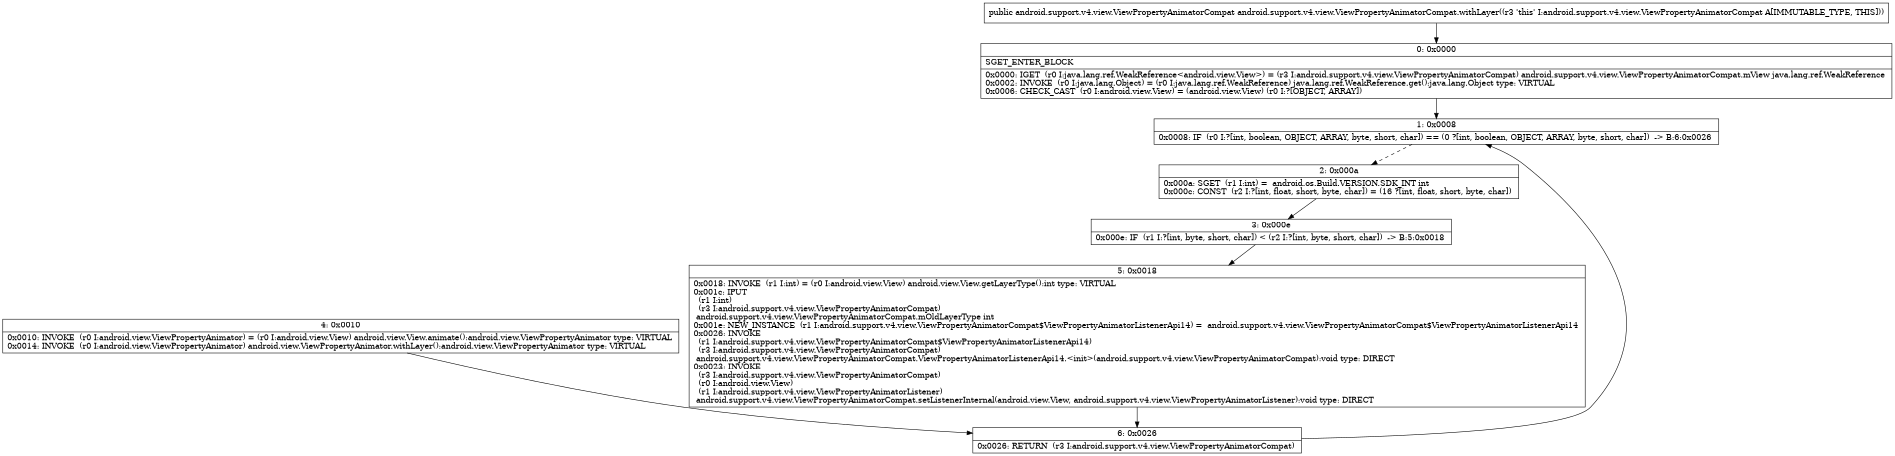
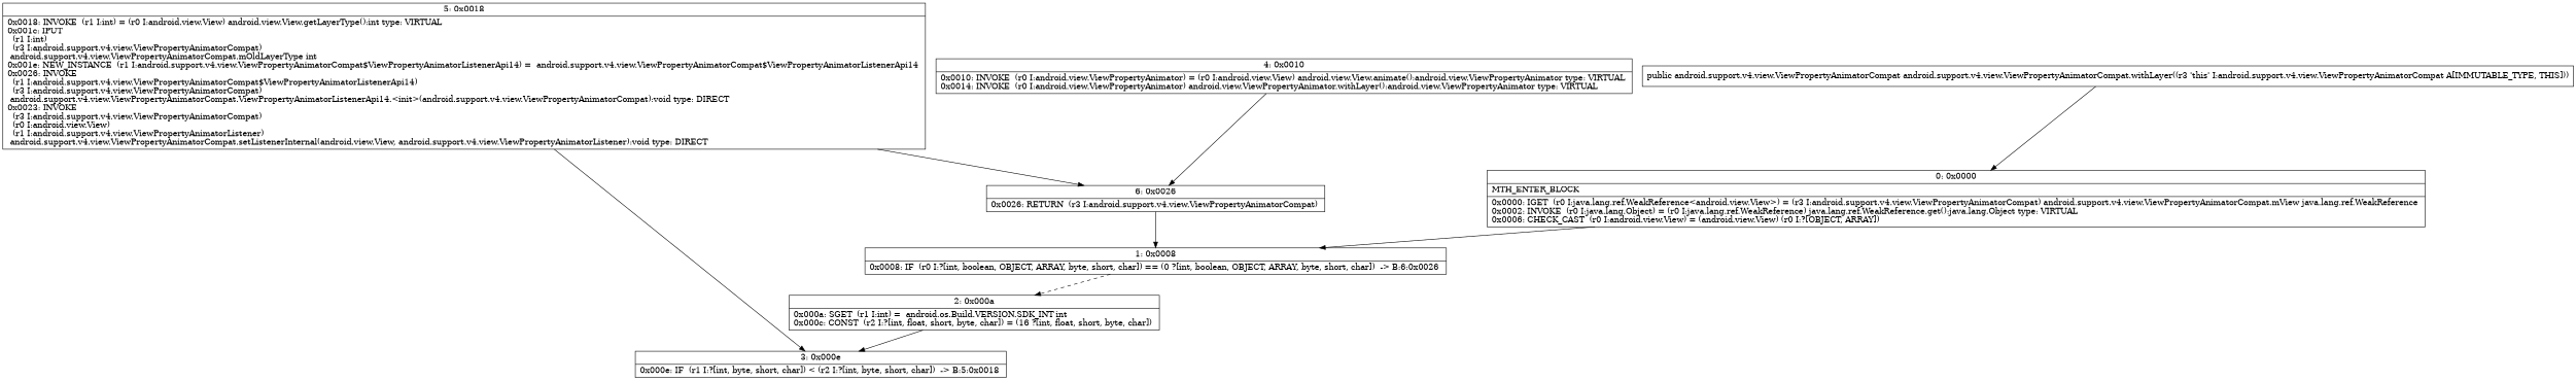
  digraph {
    node [shape=record]
-   n1 [label="{0\:\ 0x0000|SGET_ENTER_BLOCK\l|0x0000: IGET  (r0 I:java.lang.ref.WeakReference\<android.view.View\>) = (r3 I:android.support.v4.view.ViewPropertyAnimatorCompat) android.support.v4.view.ViewPropertyAnimatorCompat.mView java.lang.ref.WeakReference \l0x0002: INVOKE  (r0 I:java.lang.Object) = (r0 I:java.lang.ref.WeakReference) java.lang.ref.WeakReference.get():java.lang.Object type: VIRTUAL \l0x0006: CHECK_CAST  (r0 I:android.view.View) = (android.view.View) (r0 I:?[OBJECT, ARRAY]) \l}"]
+   n1 [label="{0\:\ 0x0000|MTH_ENTER_BLOCK\l|0x0000: IGET  (r0 I:java.lang.ref.WeakReference\<android.view.View\>) = (r3 I:android.support.v4.view.ViewPropertyAnimatorCompat) android.support.v4.view.ViewPropertyAnimatorCompat.mView java.lang.ref.WeakReference \l0x0002: INVOKE  (r0 I:java.lang.Object) = (r0 I:java.lang.ref.WeakReference) java.lang.ref.WeakReference.get():java.lang.Object type: VIRTUAL \l0x0006: CHECK_CAST  (r0 I:android.view.View) = (android.view.View) (r0 I:?[OBJECT, ARRAY]) \l}"]
    n2 [label="{1\:\ 0x0008|0x0008: IF  (r0 I:?[int, boolean, OBJECT, ARRAY, byte, short, char]) == (0 ?[int, boolean, OBJECT, ARRAY, byte, short, char])  \-\> B:6:0x0026 \l}"]
    n3 [label="{2\:\ 0x000a|0x000a: SGET  (r1 I:int) =  android.os.Build.VERSION.SDK_INT int \l0x000c: CONST  (r2 I:?[int, float, short, byte, char]) = (16 ?[int, float, short, byte, char]) \l}"]
    n4 [label="{3\:\ 0x000e|0x000e: IF  (r1 I:?[int, byte, short, char]) \< (r2 I:?[int, byte, short, char])  \-\> B:5:0x0018 \l}"]
    n5 [label="{6\:\ 0x0026|0x0026: RETURN  (r3 I:android.support.v4.view.ViewPropertyAnimatorCompat) \l}"]
    n6 [label="{5\:\ 0x0018|0x0018: INVOKE  (r1 I:int) = (r0 I:android.view.View) android.view.View.getLayerType():int type: VIRTUAL \l0x001c: IPUT  \l  (r1 I:int)\l  (r3 I:android.support.v4.view.ViewPropertyAnimatorCompat)\l android.support.v4.view.ViewPropertyAnimatorCompat.mOldLayerType int \l0x001e: NEW_INSTANCE  (r1 I:android.support.v4.view.ViewPropertyAnimatorCompat$ViewPropertyAnimatorListenerApi14) =  android.support.v4.view.ViewPropertyAnimatorCompat$ViewPropertyAnimatorListenerApi14 \l0x0026: INVOKE  \l  (r1 I:android.support.v4.view.ViewPropertyAnimatorCompat$ViewPropertyAnimatorListenerApi14)\l  (r3 I:android.support.v4.view.ViewPropertyAnimatorCompat)\l android.support.v4.view.ViewPropertyAnimatorCompat.ViewPropertyAnimatorListenerApi14.\<init\>(android.support.v4.view.ViewPropertyAnimatorCompat):void type: DIRECT \l0x0023: INVOKE  \l  (r3 I:android.support.v4.view.ViewPropertyAnimatorCompat)\l  (r0 I:android.view.View)\l  (r1 I:android.support.v4.view.ViewPropertyAnimatorListener)\l android.support.v4.view.ViewPropertyAnimatorCompat.setListenerInternal(android.view.View, android.support.v4.view.ViewPropertyAnimatorListener):void type: DIRECT \l}"]
    n7 [label="{4\:\ 0x0010|0x0010: INVOKE  (r0 I:android.view.ViewPropertyAnimator) = (r0 I:android.view.View) android.view.View.animate():android.view.ViewPropertyAnimator type: VIRTUAL \l0x0014: INVOKE  (r0 I:android.view.ViewPropertyAnimator) android.view.ViewPropertyAnimator.withLayer():android.view.ViewPropertyAnimator type: VIRTUAL \l}"]
    n8 [label="{public android.support.v4.view.ViewPropertyAnimatorCompat android.support.v4.view.ViewPropertyAnimatorCompat.withLayer((r3 'this' I:android.support.v4.view.ViewPropertyAnimatorCompat A[IMMUTABLE_TYPE, THIS])) }"]
    n1 -> n2
    n2 -> n3 [style=dashed]
    n3 -> n4
-   n4 -> n6
+   n6 -> n4
    n5 -> n2
    n6 -> n5
    n7 -> n5
    n8 -> n1
  }
